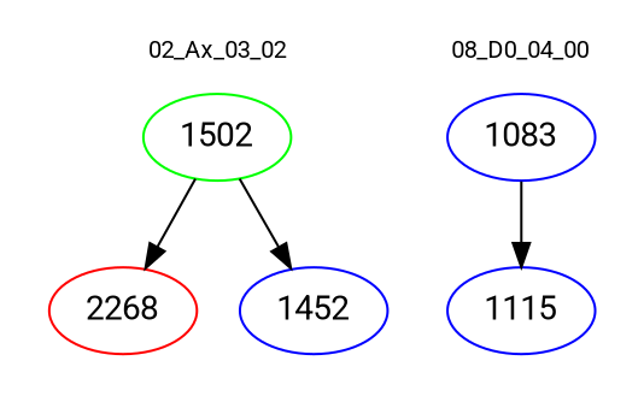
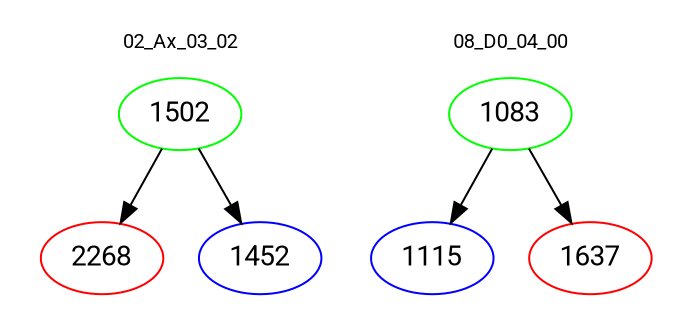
  digraph {
    fontname=Roboto
    node [color=green fontname=Roboto]
    edge [color=black fontname=Roboto]
    n1 [label=1502]
    n2 [color=red label=2268]
    n3 [color=blue label=1452]
-   n4 [color=blue label=1083]
+   n4 [label=1083]
    n5 [color=blue label=1115]
+   n6 [color=red label=1637]
    subgraph cluster_1 {
      color=white
      fontsize=10
      label="02_Ax_03_02"
      n1
      n2
      n3
    }
    subgraph cluster_2 {
      color=white
      fontsize=10
      label="08_D0_04_00"
      n4
      n5
+     n6
    }
    n1 -> n2
    n1 -> n3
    n4 -> n5
+   n4 -> n6
  }
